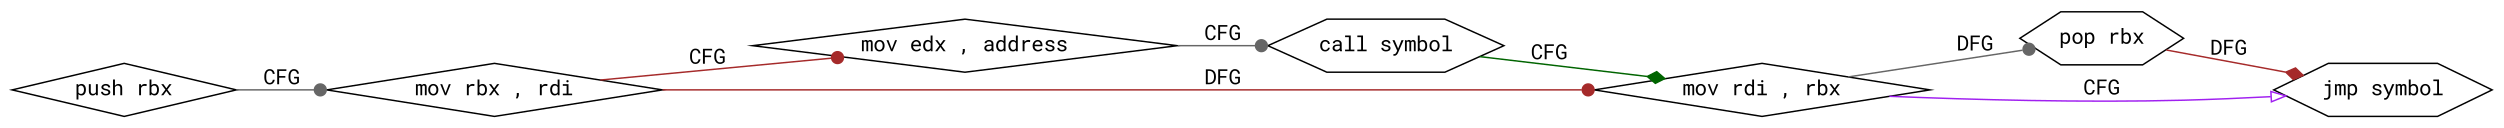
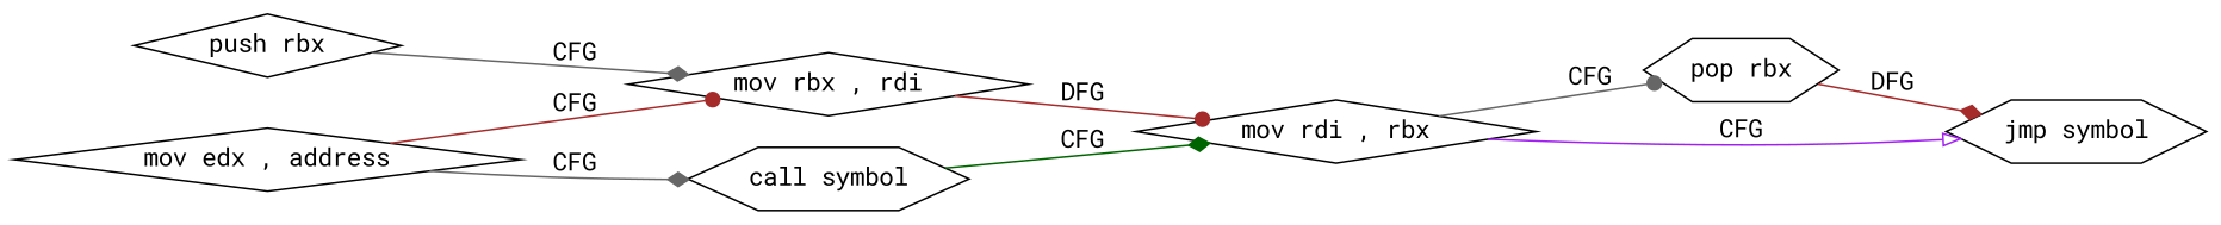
  digraph {
    fontname="Roboto Mono"
    rankdir=LR
    node [fontname="Roboto Mono" shape=diamond]
    edge [arrowhead=dot color=gray40 fontname="Roboto Mono"]
    n1 [label="push rbx"]
    n2 [label="mov rbx , rdi"]
    n3 [label="mov edx , address"]
    n4 [label="mov rdi , rbx"]
    n5 [label="call symbol" shape=hexagon]
    n6 [label="pop rbx" shape=hexagon]
    n7 [label="jmp symbol" shape=hexagon]
-   n1 -> n2 [label=CFG]
-   n2 -> n3 [color=brown label=CFG]
+   n1 -> n2 [arrowhead=diamond label=CFG]
+   n3 -> n2 [color=brown label=CFG]
    n2 -> n4 [color=brown label=DFG]
-   n3 -> n5 [label=CFG]
-   n4 -> n6 [label=DFG]
+   n3 -> n5 [arrowhead=diamond label=CFG]
+   n4 -> n6 [label=CFG]
    n4 -> n7 [arrowhead=onormal color=purple label=CFG]
    n5 -> n4 [arrowhead=diamond color=darkgreen label=CFG]
    n6 -> n7 [arrowhead=diamond color=brown label=DFG]
  }
